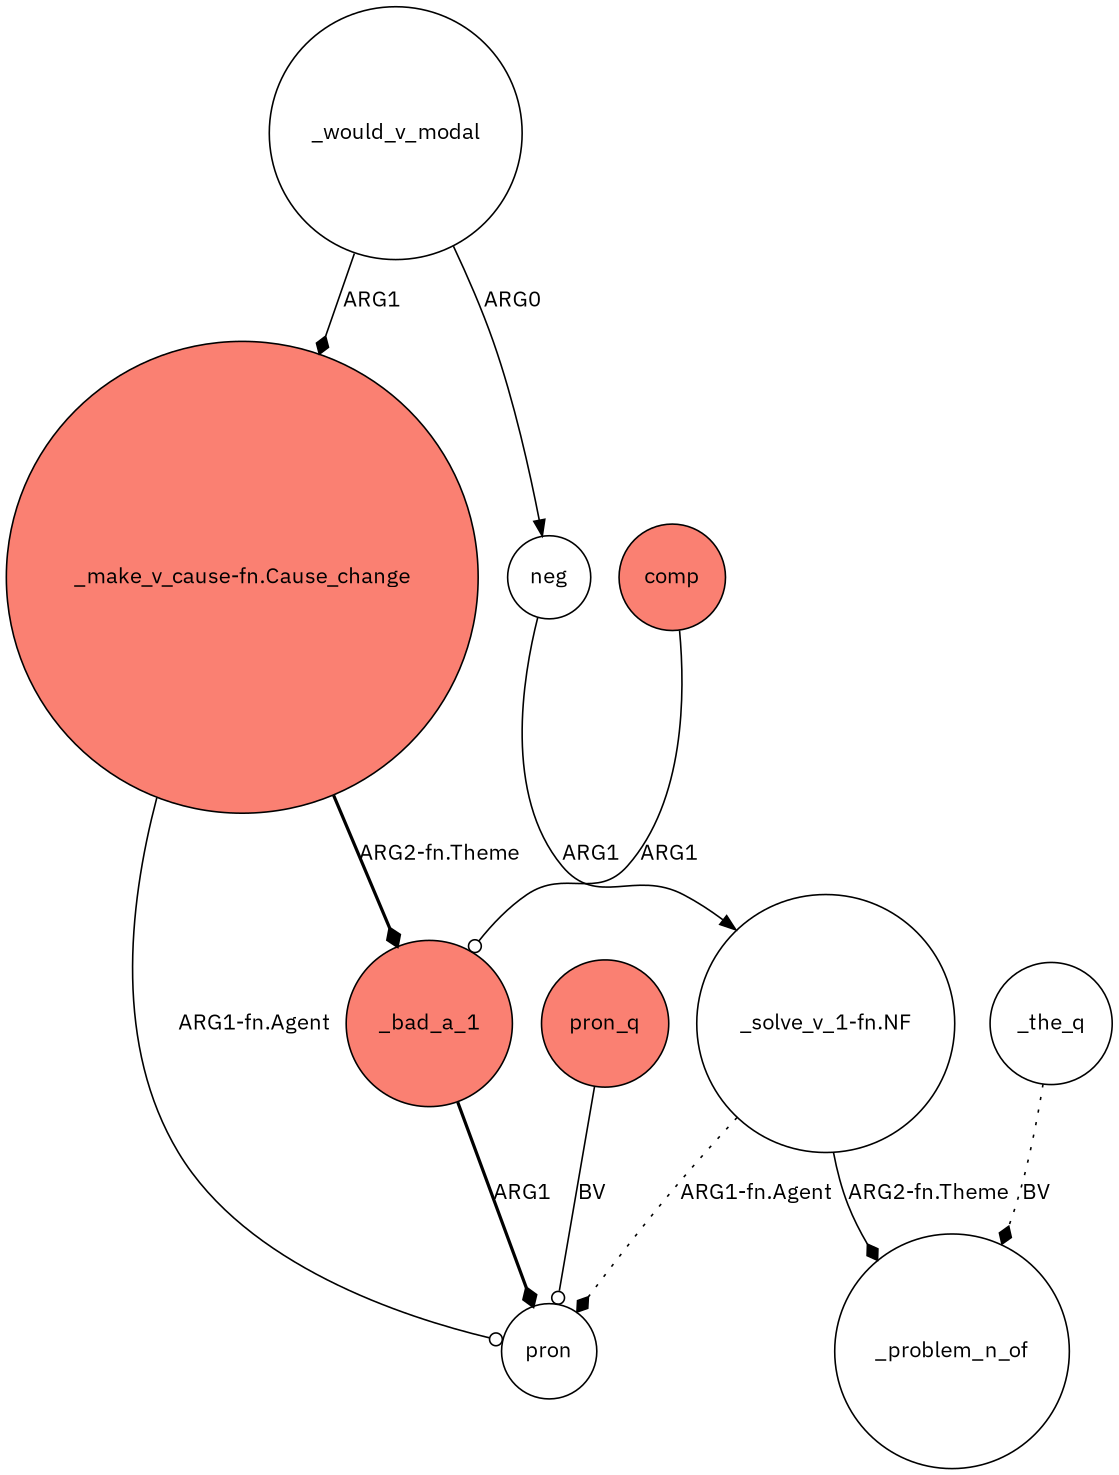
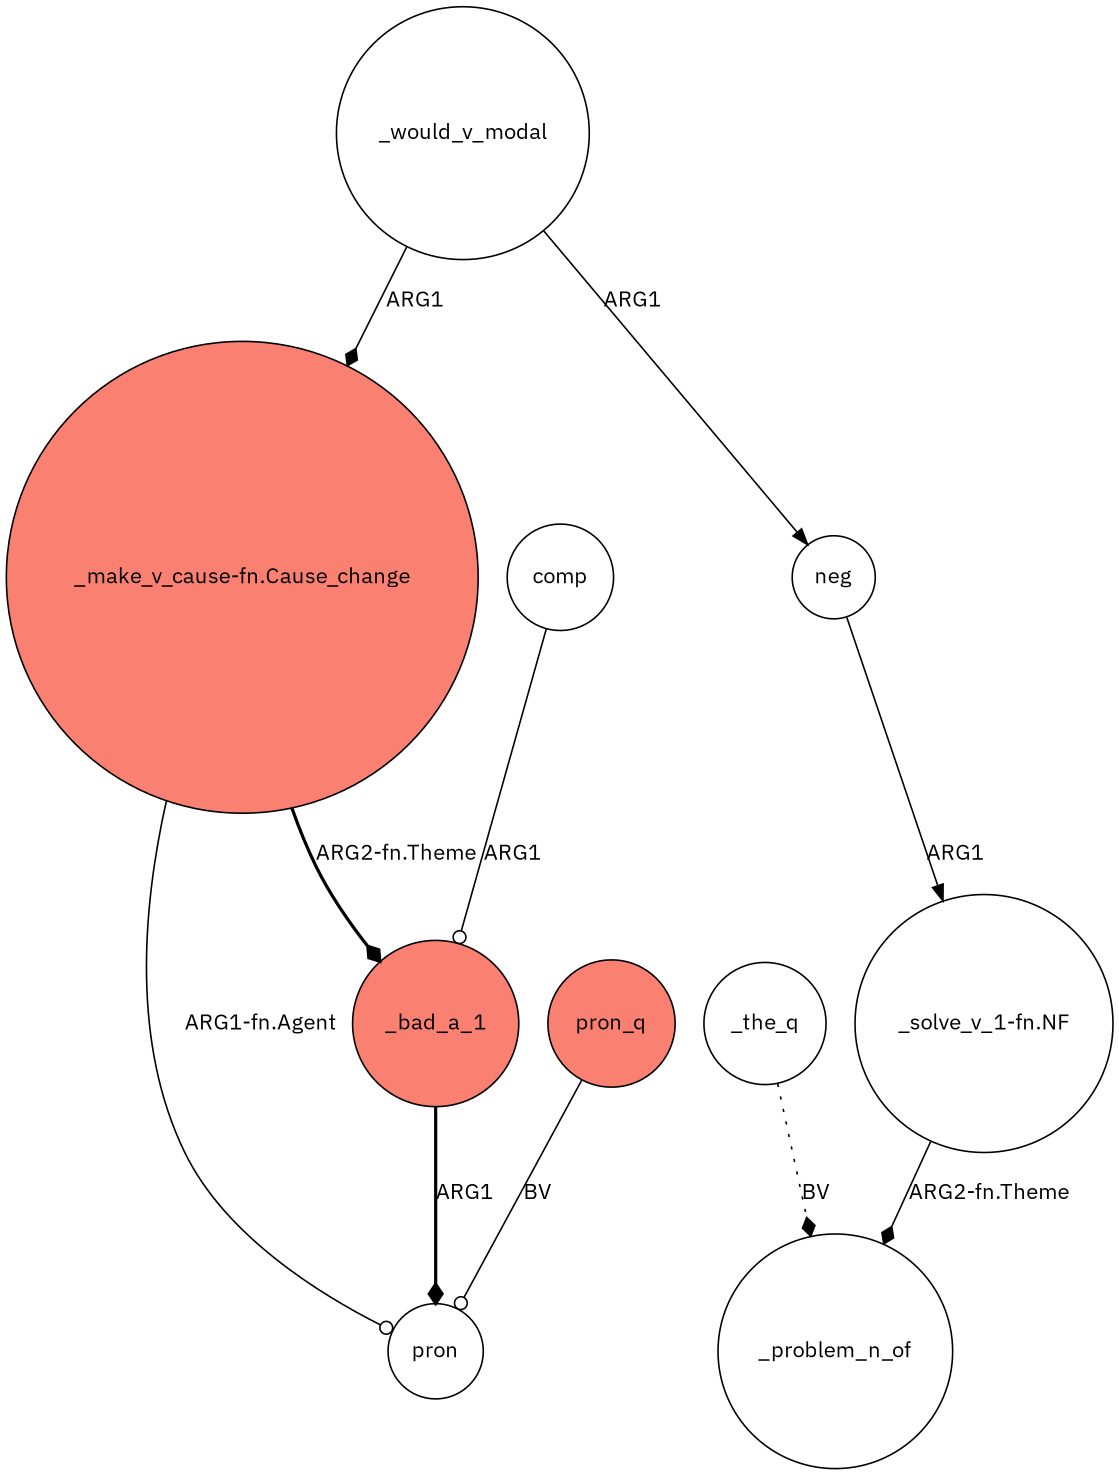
  digraph {
    fontname="IBM Plex Sans"
    node [fillcolor=white fontname="IBM Plex Sans" shape=circle style=filled]
    edge [arrowhead=diamond fontname="IBM Plex Sans" style=solid]
    _bad_a_1 [fillcolor=salmon]
    pron
    "_make_v_cause-fn.Cause_change" [fillcolor=salmon]
    neg
    "_solve_v_1-fn.NF"
    _problem_n_of
    _would_v_modal
-   comp [fillcolor=salmon]
+   comp
    _the_q
    n10 [fillcolor=salmon label=pron_q]
    _bad_a_1 -> pron [label=ARG1 style=bold]
    "_make_v_cause-fn.Cause_change" -> _bad_a_1 [label="ARG2-fn.Theme" style=bold]
    "_make_v_cause-fn.Cause_change" -> pron [arrowhead=odot label="ARG1-fn.Agent"]
    neg -> "_solve_v_1-fn.NF" [arrowhead=normal label=ARG1]
-   "_solve_v_1-fn.NF" -> pron [label="ARG1-fn.Agent" style=dotted]
    "_solve_v_1-fn.NF" -> _problem_n_of [label="ARG2-fn.Theme"]
    _would_v_modal -> "_make_v_cause-fn.Cause_change" [label=ARG1]
-   _would_v_modal -> neg [arrowhead=normal label=ARG0]
+   _would_v_modal -> neg [arrowhead=normal label=ARG1]
    comp -> _bad_a_1 [arrowhead=odot label=ARG1]
    _the_q -> _problem_n_of [label=BV style=dotted]
    n10 -> pron [arrowhead=odot label=BV]
  }
